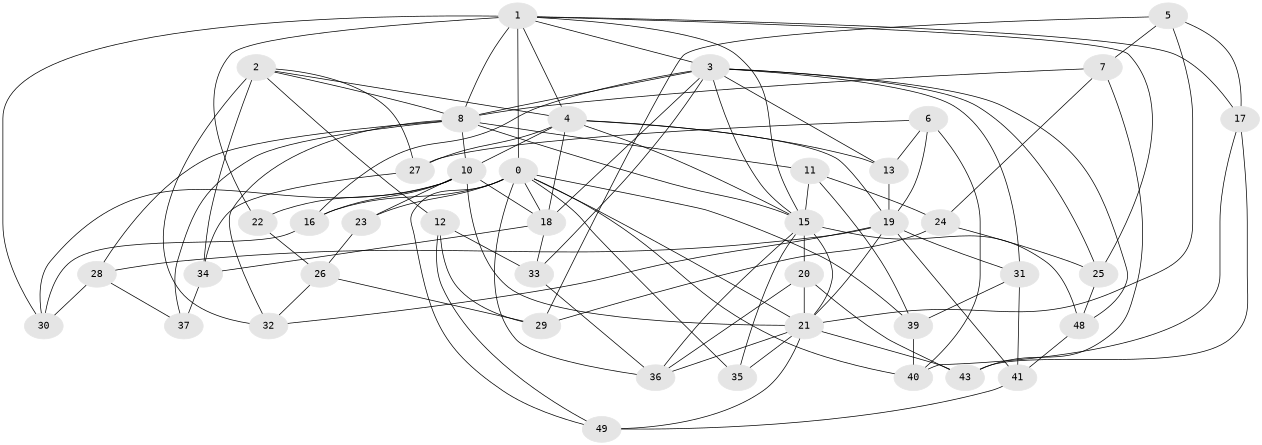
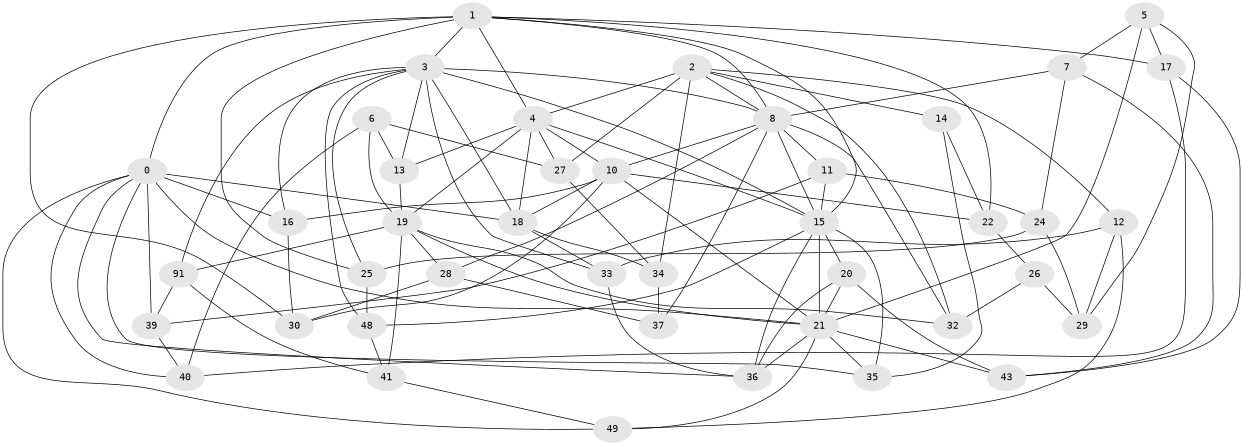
  graph {
    fontname="DejaVu Sans Mono"
    node [color=gray90 fontname="DejaVu Sans Mono" style=filled]
    edge [fontname="DejaVu Sans Mono" weight=1.0]
    1
    3
    4
    8
    n5 [label=0]
    15
    17
    22
    25
    30
    13
    16
    18
-   31
+   31 [label=91]
    33
    n16 [label=48]
    27
    10
    19
    32
    11
    28
    37
    21
    40
-   23
    35
    36
    39
    n30 [label=49]
    20
    43
    26
    2
    12
+   14
    34
    29
    41
    5
    7
    24
    6
    1 -- 3
    1 -- 4
    1 -- 8
    1 -- n5 [weight=2.0]
    1 -- 15
    1 -- 17
    1 -- 22
    1 -- 25
    1 -- 30
    3 -- 8
    3 -- 15
    3 -- 25
    3 -- 13 [weight=2.0]
    3 -- 16
    3 -- 18 [weight=2.0]
    3 -- 31
    3 -- 33
    3 -- n16
    4 -- 15
    4 -- 13 [weight=2.0]
    4 -- 18
    4 -- 27
    4 -- 10
    4 -- 19 [weight=2.0]
    8 -- 15
    8 -- 10
    8 -- 32
    8 -- 11
    8 -- 28
    8 -- 37
    n5 -- 16
    n5 -- 18
    n5 -- 21
    n5 -- 40
-   n5 -- 23 [weight=2.0]
    n5 -- 35
    n5 -- 36
    n5 -- 39
    n5 -- n30
    15 -- n16
    15 -- 21 [weight=2.0]
    15 -- 35
    15 -- 36 [weight=2.0]
    15 -- 20
    17 -- 40
    17 -- 43
    22 -- 26
    25 -- n16
    13 -- 19
    16 -- 30
    18 -- 33
    18 -- 34 [weight=2.0]
    31 -- 39
    31 -- 41
    33 -- 36
    n16 -- 41
    27 -- 34
    10 -- 22
    10 -- 30
    10 -- 16
    10 -- 18
    10 -- 21 [weight=2.0]
-   10 -- 23
    19 -- 31
    19 -- 32
    19 -- 28
    19 -- 21
    19 -- 41
    11 -- 15
    11 -- 39
    11 -- 24
    28 -- 30
    28 -- 37
    21 -- 35
    21 -- 36
    21 -- n30
    21 -- 43
-   23 -- 26
    39 -- 40
    20 -- 21
    20 -- 36
    20 -- 43
    26 -- 32
    26 -- 29
    2 -- 4
    2 -- 8
    2 -- 27
    2 -- 32
    2 -- 12
+   2 -- 14 [weight=2.0]
    2 -- 34 [weight=3.0]
    12 -- 33
    12 -- n30
    12 -- 29
+   14 -- 22
+   14 -- 35
    34 -- 37 [weight=2.0]
    41 -- n30
    5 -- 17
    5 -- 21
    5 -- 29
    5 -- 7
    7 -- 8
    7 -- 43
    7 -- 24
    24 -- 25
    24 -- 29
    6 -- 13
    6 -- 27
    6 -- 19
    6 -- 40
  }
